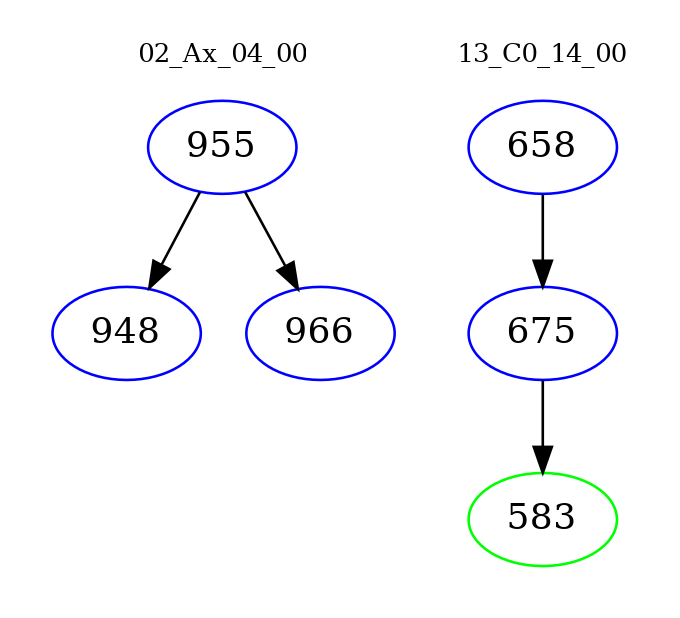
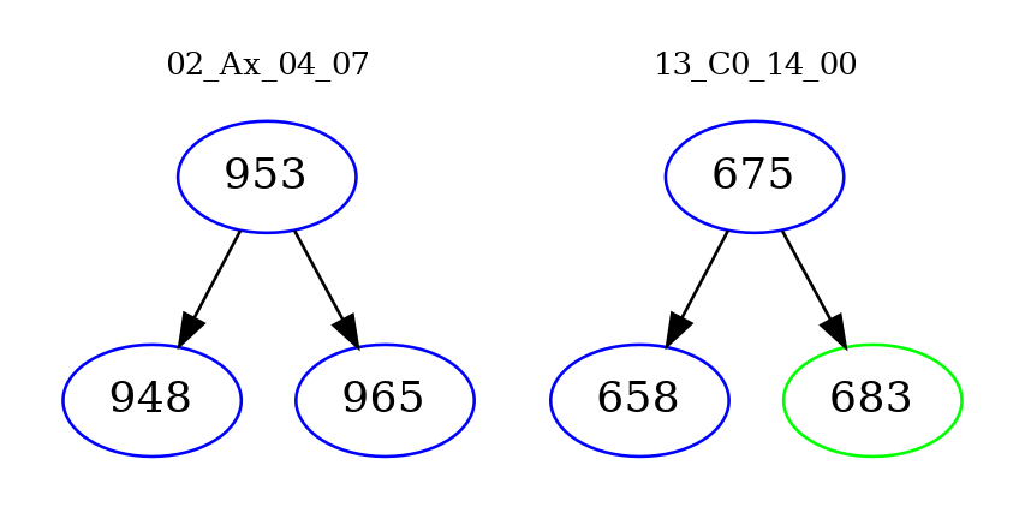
  digraph {
    node [color=blue]
    edge [color=black]
-   n1 [label=955]
+   n1 [label=953]
    n2 [label=948]
-   n3 [label=966]
+   n3 [label=965]
    n4 [label=675]
    n5 [label=658]
-   n6 [color=green label=583]
+   n6 [color=green label=683]
    subgraph cluster_1 {
      color=white
      fontsize=10
-     label="02_Ax_04_00"
+     label="02_Ax_04_07"
      n1
      n2
      n3
    }
    subgraph cluster_2 {
      color=white
      fontsize=10
      label="13_C0_14_00"
      n4
      n5
      n6
    }
    n1 -> n2
    n1 -> n3
-   n5 -> n4
+   n4 -> n5
    n4 -> n6
  }
